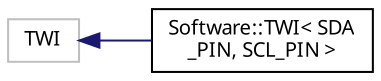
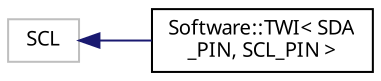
  digraph {
    rankdir=LR
    fontname="Noto Sans"
    node [fillcolor=white fontname="Noto Sans" fontsize=10 shape=record style=filled]
-   n1 [color=grey75 height=0.2 label=TWI width=0.4]
+   n1 [color=grey75 height=0.2 label=SCL width=0.4]
    n2 [color=black height=0.2 label="Software::TWI\< SDA\l_PIN, SCL_PIN \>" width=0.4]
    n1 -> n2 [color=midnightblue dir=back fontname="Noto Sans" fontsize=10 labelfontname=Helvetica labelfontsize=10 style=solid]
  }
